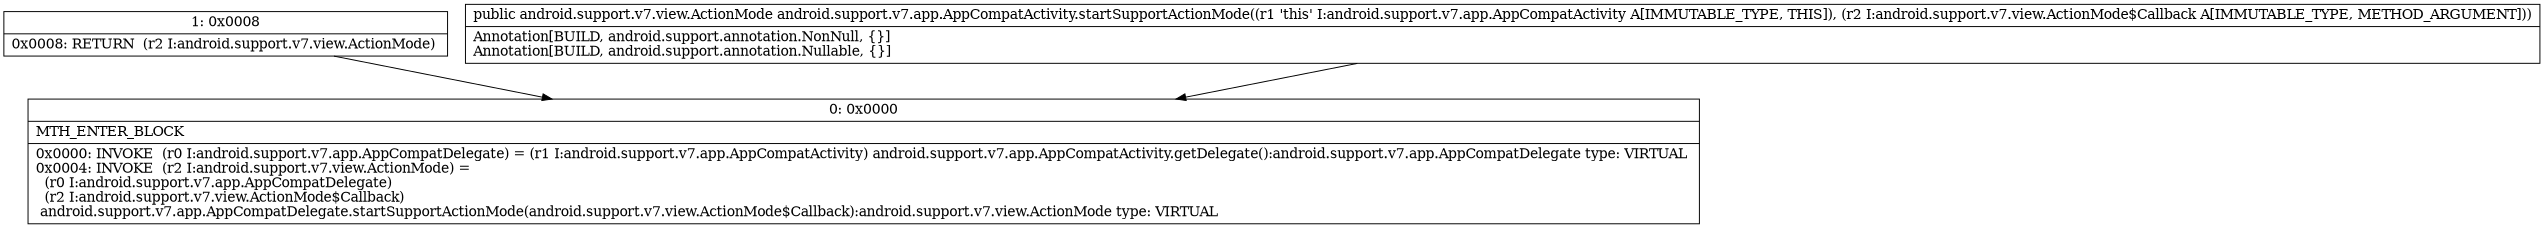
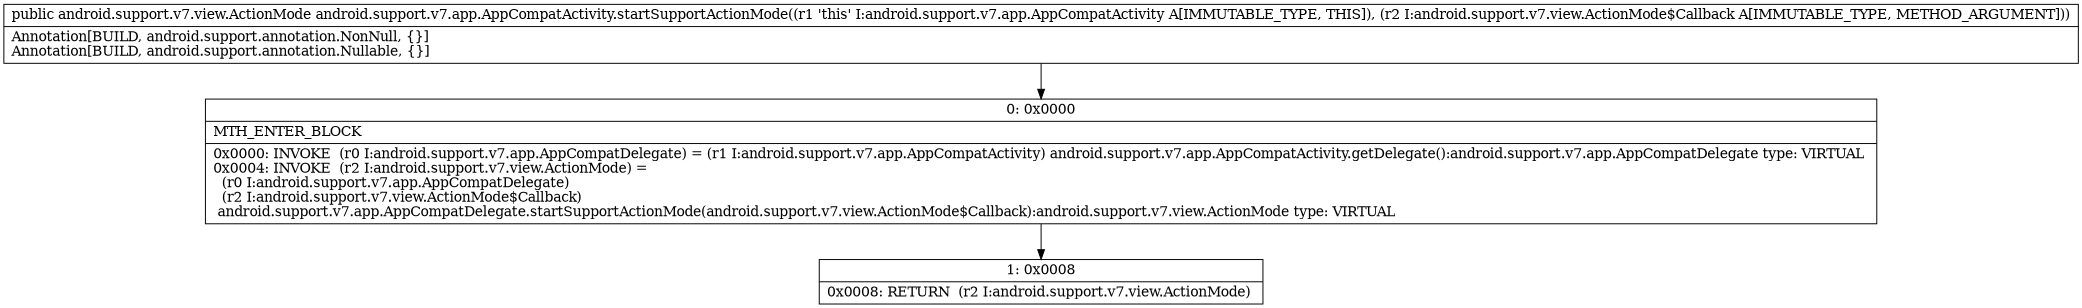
  digraph {
    node [shape=record]
    n1 [label="{0\:\ 0x0000|MTH_ENTER_BLOCK\l|0x0000: INVOKE  (r0 I:android.support.v7.app.AppCompatDelegate) = (r1 I:android.support.v7.app.AppCompatActivity) android.support.v7.app.AppCompatActivity.getDelegate():android.support.v7.app.AppCompatDelegate type: VIRTUAL \l0x0004: INVOKE  (r2 I:android.support.v7.view.ActionMode) = \l  (r0 I:android.support.v7.app.AppCompatDelegate)\l  (r2 I:android.support.v7.view.ActionMode$Callback)\l android.support.v7.app.AppCompatDelegate.startSupportActionMode(android.support.v7.view.ActionMode$Callback):android.support.v7.view.ActionMode type: VIRTUAL \l}"]
    n2 [label="{1\:\ 0x0008|0x0008: RETURN  (r2 I:android.support.v7.view.ActionMode) \l}"]
    n3 [label="{public android.support.v7.view.ActionMode android.support.v7.app.AppCompatActivity.startSupportActionMode((r1 'this' I:android.support.v7.app.AppCompatActivity A[IMMUTABLE_TYPE, THIS]), (r2 I:android.support.v7.view.ActionMode$Callback A[IMMUTABLE_TYPE, METHOD_ARGUMENT]))  | Annotation[BUILD, android.support.annotation.NonNull, \{\}]\lAnnotation[BUILD, android.support.annotation.Nullable, \{\}]\l}"]
-   n2 -> n1
+   n1 -> n2
    n3 -> n1
  }
